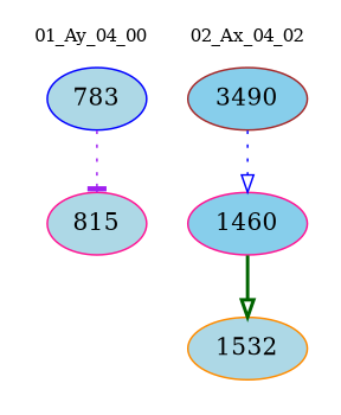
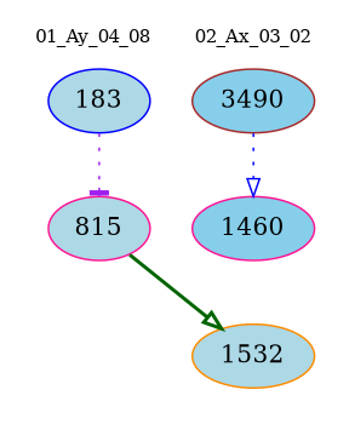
  digraph {
    node [color=deeppink fillcolor=lightblue style=filled]
    edge [arrowhead=onormal style=dotted]
-   n1 [color=blue label=783]
+   n1 [color=blue label=183]
    n2 [label=815]
    n3 [color=brown fillcolor=skyblue label=3490]
    n4 [fillcolor=skyblue label=1460]
    n5 [color=darkorange label=1532]
    subgraph cluster_1 {
      color=white
      fontsize=10
-     label="01_Ay_04_00"
+     label="01_Ay_04_08"
      n1
      n2
    }
    subgraph cluster_2 {
      color=white
      fontsize=10
-     label="02_Ax_04_02"
+     label="02_Ax_03_02"
      n3
      n4
      n5
    }
    n1 -> n2 [arrowhead=tee color=purple]
    n3 -> n4 [color=blue]
-   n4 -> n5 [color=darkgreen style=bold]
+   n2 -> n5 [color=darkgreen style=bold]
  }
